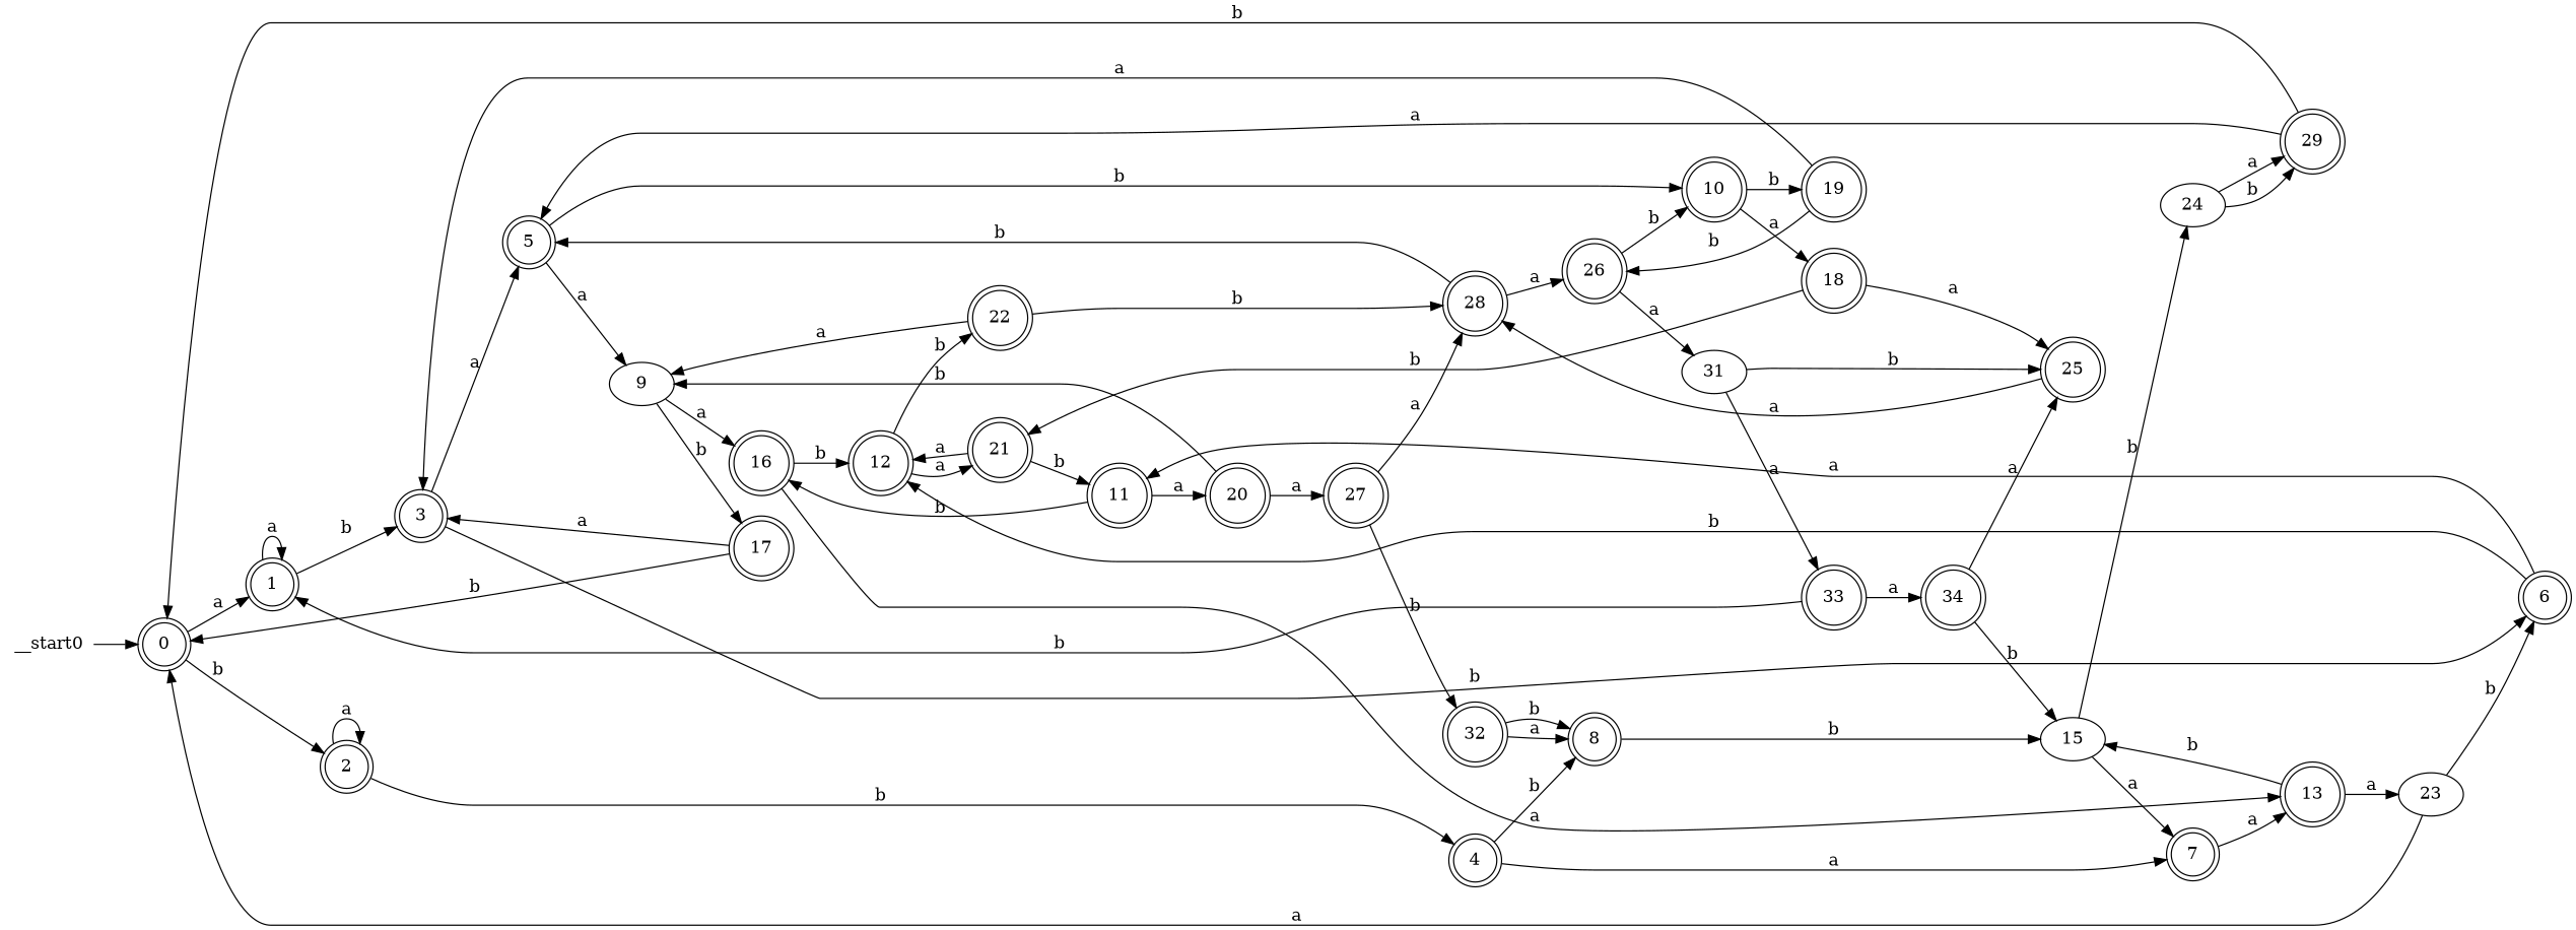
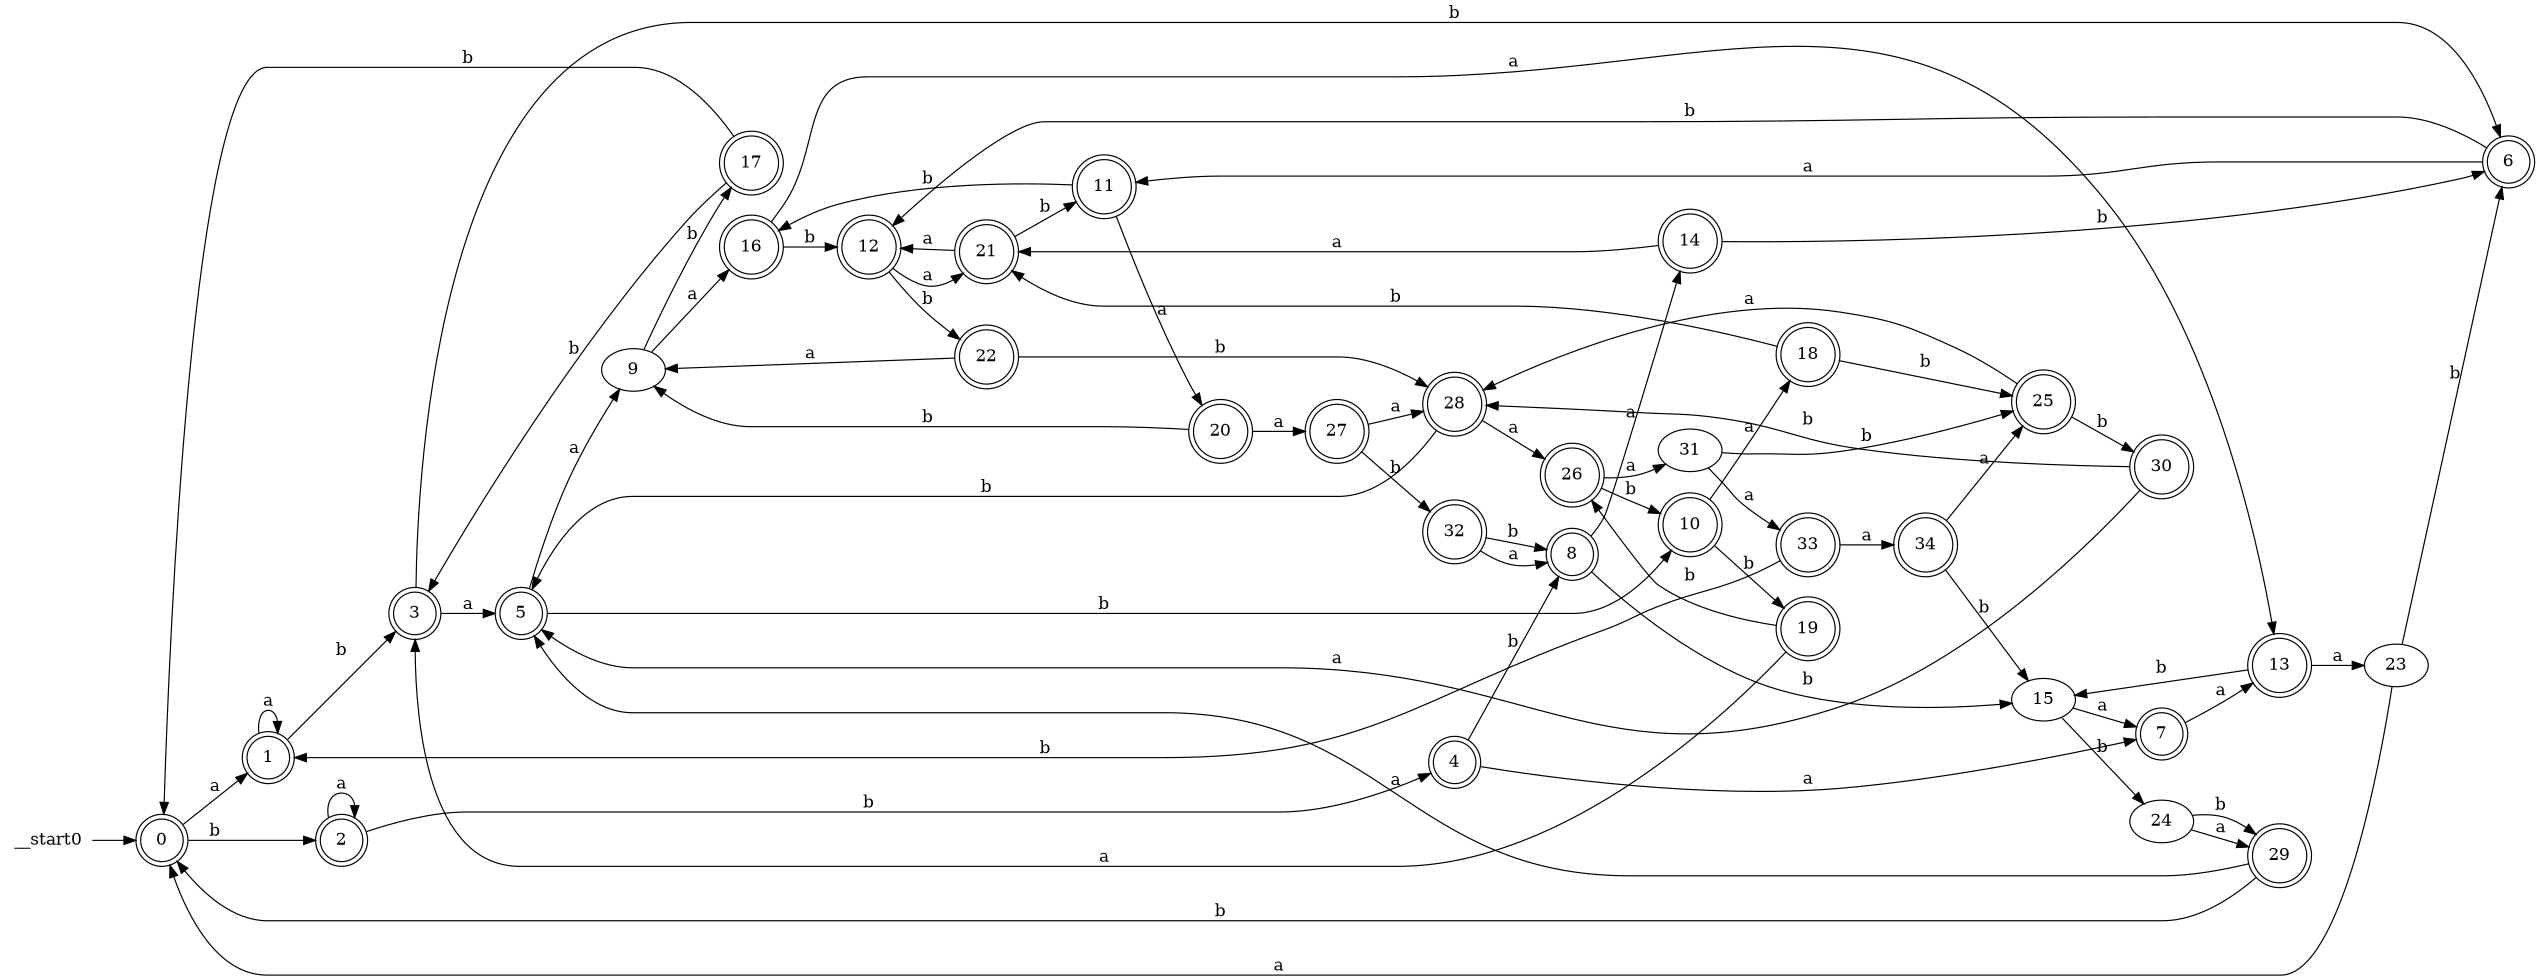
  digraph {
    rankdir=LR
    node [shape=doublecircle]
    __start0 [shape=none]
    0
    1
    2
    3
    4
    5
    6
    7
    8
    9 [shape=ellipse]
    10
    11
    12
    13
+   14
    15 [shape=""]
    16
    17
    18
    19
    20
    21
    22
    23 [shape=""]
    24 [shape=""]
    25
    26
    27
    28
    29
+   30
    31 [shape=""]
    32
    33
    34
    __start0 -> 0
    0 -> 1 [label=a]
    0 -> 2 [label=b]
    1 -> 1 [label=a]
    1 -> 3 [label=b]
    2 -> 2 [label=a]
    2 -> 4 [label=b]
    3 -> 5 [label=a]
    3 -> 6 [label=b]
    4 -> 7 [label=a]
    4 -> 8 [label=b]
    5 -> 9 [label=a]
    5 -> 10 [label=b]
    6 -> 11 [label=a]
    6 -> 12 [label=b]
    7 -> 13 [label=a]
+   8 -> 14 [label=a]
    8 -> 15 [label=b]
    9 -> 16 [label=a]
    9 -> 17 [label=b]
    10 -> 18 [label=a]
    10 -> 19 [label=b]
    11 -> 16 [label=b]
    11 -> 20 [label=a]
    12 -> 21 [label=a]
    12 -> 22 [label=b]
    13 -> 15 [label=b]
    13 -> 23 [label=a]
+   14 -> 6 [label=b]
+   14 -> 21 [label=a]
    15 -> 7 [label=a]
    15 -> 24 [label=b]
    16 -> 12 [label=b]
    16 -> 13 [label=a]
    17 -> 0 [label=b]
-   17 -> 3 [label=a]
+   17 -> 3 [label=b]
    18 -> 21 [label=b]
-   18 -> 25 [label=a]
+   18 -> 25 [label=b]
    19 -> 3 [label=a]
    19 -> 26 [label=b]
    20 -> 9 [label=b]
    20 -> 27 [label=a]
    21 -> 11 [label=b]
    21 -> 12 [label=a]
    22 -> 9 [label=a]
    22 -> 28 [label=b]
    23 -> 0 [label=a]
    23 -> 6 [label=b]
    24 -> 29 [label=a]
    24 -> 29 [label=b]
    25 -> 28 [label=a]
+   25 -> 30 [label=b]
    26 -> 10 [label=b]
    26 -> 31 [label=a]
    27 -> 28 [label=a]
    27 -> 32 [label=b]
    28 -> 5 [label=b]
    28 -> 26 [label=a]
    29 -> 0 [label=b]
    29 -> 5 [label=a]
+   30 -> 5 [label=a]
+   30 -> 28 [label=b]
    31 -> 25 [label=b]
    31 -> 33 [label=a]
    32 -> 8 [label=a]
    32 -> 8 [label=b]
    33 -> 1 [label=b]
    33 -> 34 [label=a]
    34 -> 15 [label=b]
    34 -> 25 [label=a]
  }
